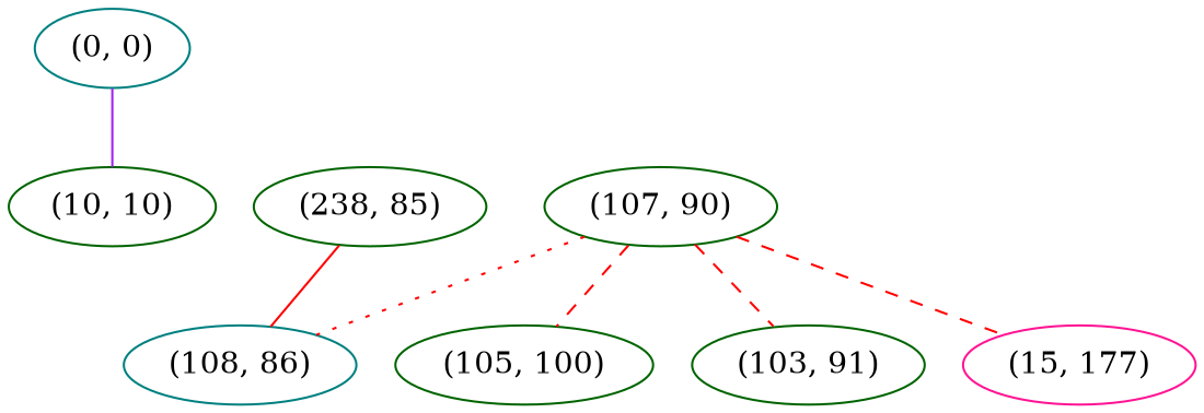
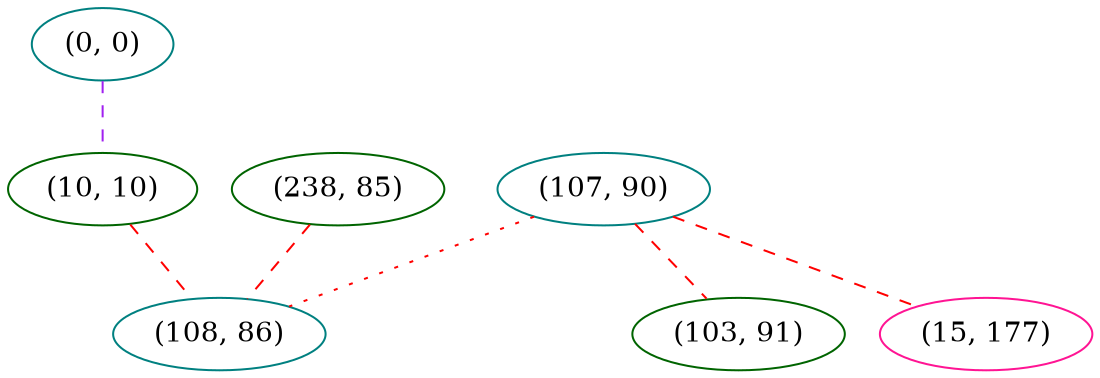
  graph {
    node [color=darkgreen]
    edge [color=red style=dashed weight=1]
    "(0, 0)" [color=teal]
    "(10, 10)"
    "(108, 86)" [color=teal]
    "(238, 85)"
-   "(107, 90)"
-   "(105, 100)"
+   "(107, 90)" [color=teal]
    n7 [label="(103, 91)"]
    "(15, 177)" [color=deeppink]
-   "(0, 0)" -- "(10, 10)" [color=purple style=solid weight=4]
-   "(238, 85)" -- "(108, 86)" [style=solid]
+   "(0, 0)" -- "(10, 10)" [color=purple weight=4]
+   "(10, 10)" -- "(108, 86)"
+   "(238, 85)" -- "(108, 86)"
    "(107, 90)" -- "(108, 86)" [style=dotted]
-   "(107, 90)" -- "(105, 100)"
    "(107, 90)" -- n7
    "(107, 90)" -- "(15, 177)"
  }
